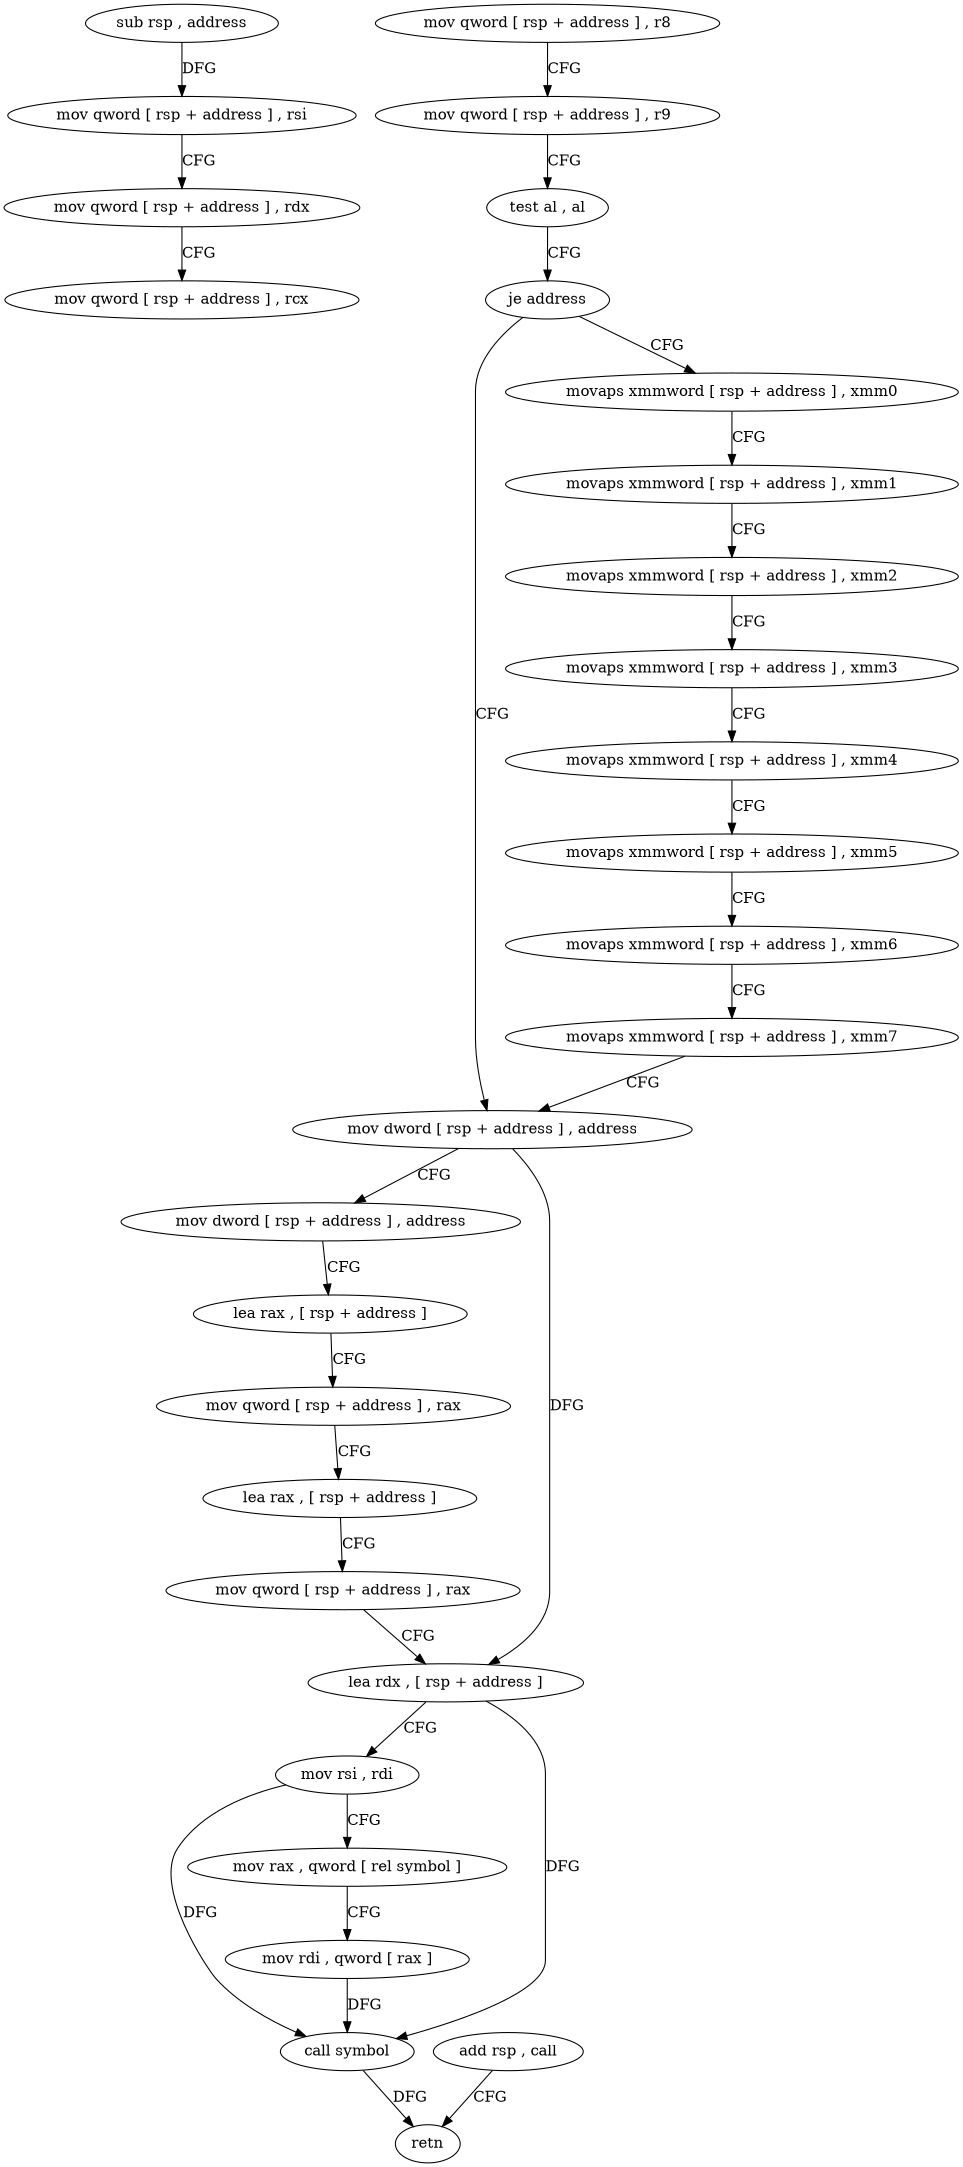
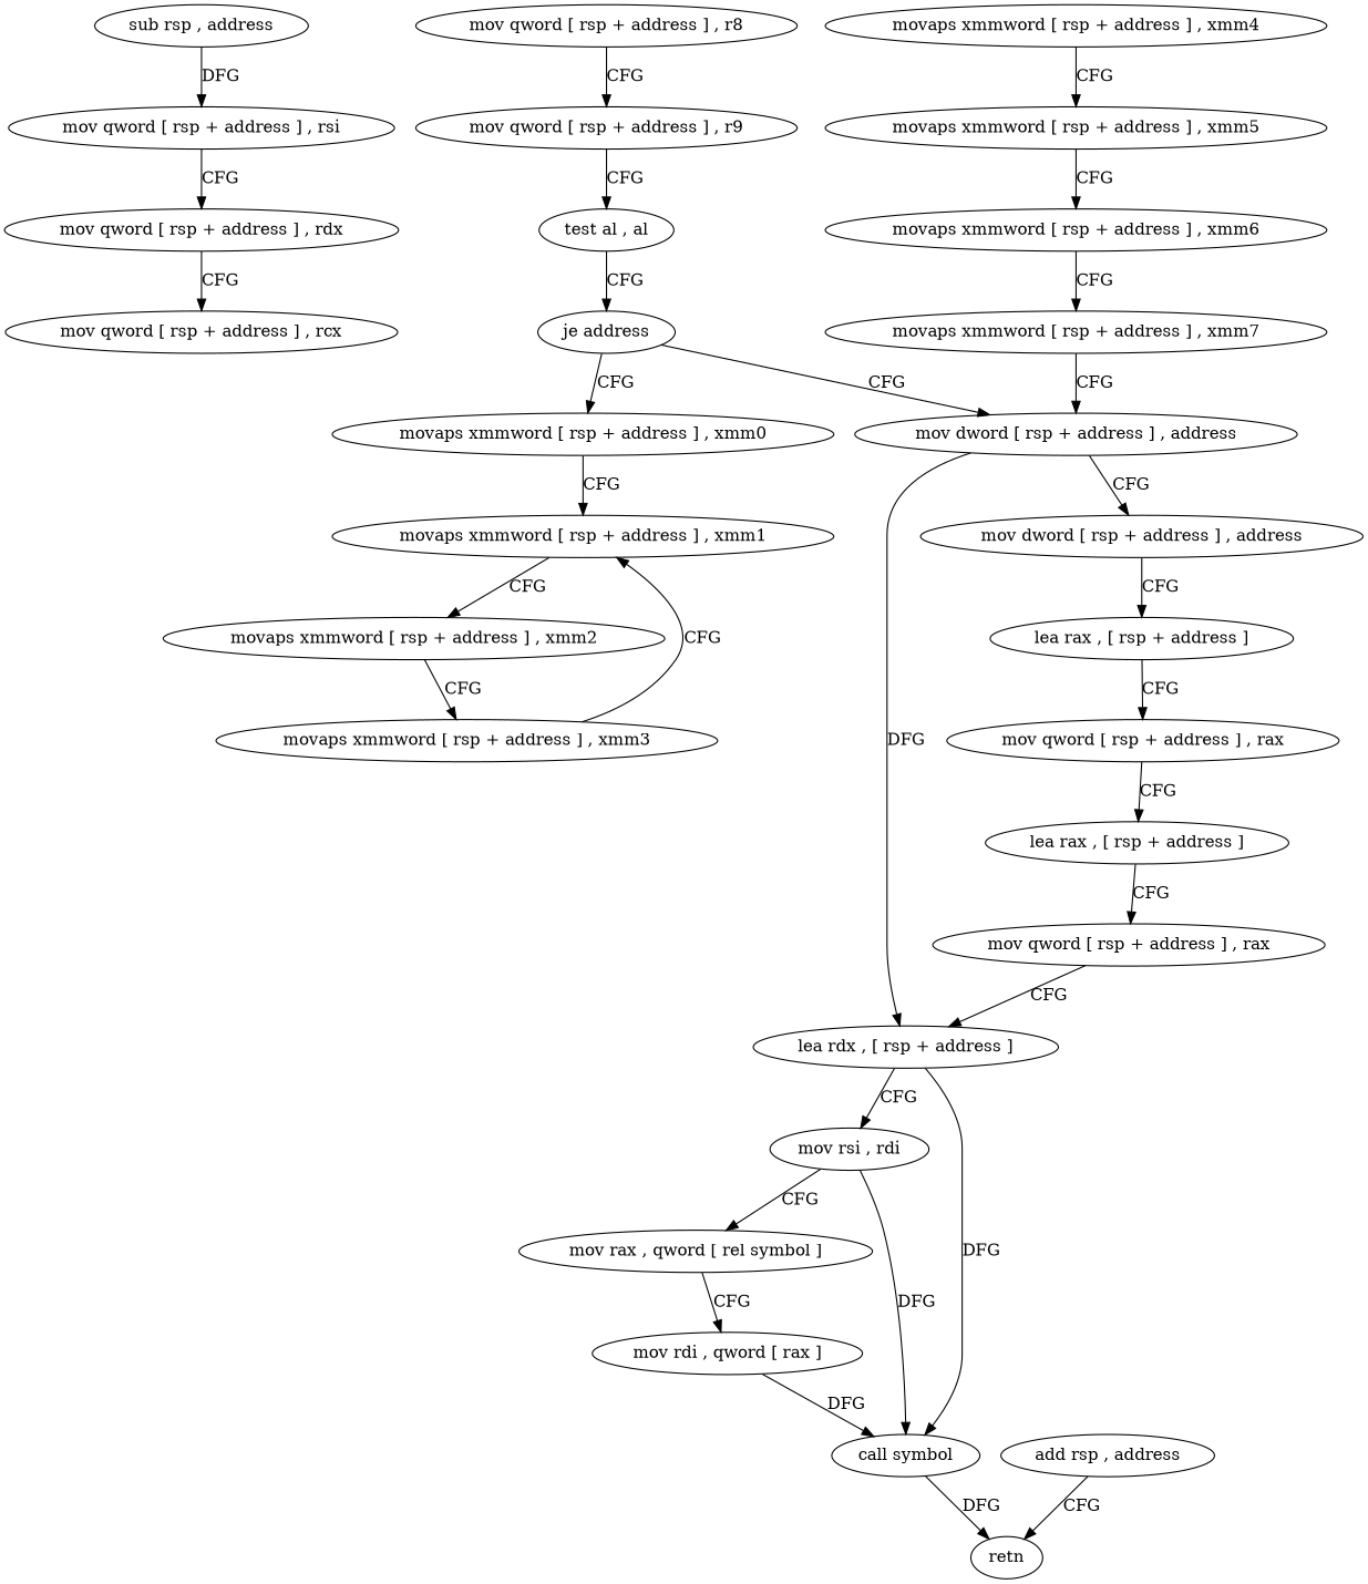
  digraph {
    n1 [label="sub rsp , address"]
    n2 [label="mov qword [ rsp + address ] , rsi"]
    n3 [label="mov qword [ rsp + address ] , rdx"]
    n4 [label="mov qword [ rsp + address ] , rcx"]
    n5 [label="mov qword [ rsp + address ] , r8"]
    n6 [label="mov qword [ rsp + address ] , r9"]
    n7 [label="test al , al"]
    n8 [label="je address"]
    n9 [label="mov dword [ rsp + address ] , address"]
    n10 [label="movaps xmmword [ rsp + address ] , xmm0"]
    n11 [label="mov dword [ rsp + address ] , address"]
    n12 [label="lea rdx , [ rsp + address ]"]
    n13 [label="movaps xmmword [ rsp + address ] , xmm1"]
    n14 [label="lea rax , [ rsp + address ]"]
    n15 [label="mov rsi , rdi"]
    n16 [label="call symbol"]
    n17 [label="movaps xmmword [ rsp + address ] , xmm2"]
    n18 [label="mov qword [ rsp + address ] , rax"]
    n19 [label="lea rax , [ rsp + address ]"]
    n20 [label="mov qword [ rsp + address ] , rax"]
    n21 [label="mov rax , qword [ rel symbol ]"]
    n22 [label=retn]
    n23 [label="mov rdi , qword [ rax ]"]
-   n24 [label="add rsp , call"]
+   n24 [label="add rsp , address"]
    n25 [label="movaps xmmword [ rsp + address ] , xmm3"]
    n26 [label="movaps xmmword [ rsp + address ] , xmm4"]
    n27 [label="movaps xmmword [ rsp + address ] , xmm5"]
    n28 [label="movaps xmmword [ rsp + address ] , xmm6"]
    n29 [label="movaps xmmword [ rsp + address ] , xmm7"]
    n1 -> n2 [label=DFG]
    n2 -> n3 [label=CFG]
    n3 -> n4 [label=CFG]
    n5 -> n6 [label=CFG]
    n6 -> n7 [label=CFG]
    n7 -> n8 [label=CFG]
    n8 -> n9 [label=CFG]
    n8 -> n10 [label=CFG]
    n9 -> n11 [label=CFG]
    n9 -> n12 [label=DFG]
    n10 -> n13 [label=CFG]
    n11 -> n14 [label=CFG]
    n12 -> n15 [label=CFG]
    n12 -> n16 [label=DFG]
    n13 -> n17 [label=CFG]
    n14 -> n18 [label=CFG]
    n15 -> n16 [label=DFG]
    n15 -> n21 [label=CFG]
    n16 -> n22 [label=DFG]
    n17 -> n25 [label=CFG]
    n18 -> n19 [label=CFG]
    n19 -> n20 [label=CFG]
    n20 -> n12 [label=CFG]
    n21 -> n23 [label=CFG]
    n23 -> n16 [label=DFG]
    n24 -> n22 [label=CFG]
-   n25 -> n26 [label=CFG]
+   n25 -> n13 [label=CFG]
    n26 -> n27 [label=CFG]
    n27 -> n28 [label=CFG]
    n28 -> n29 [label=CFG]
    n29 -> n9 [label=CFG]
  }
